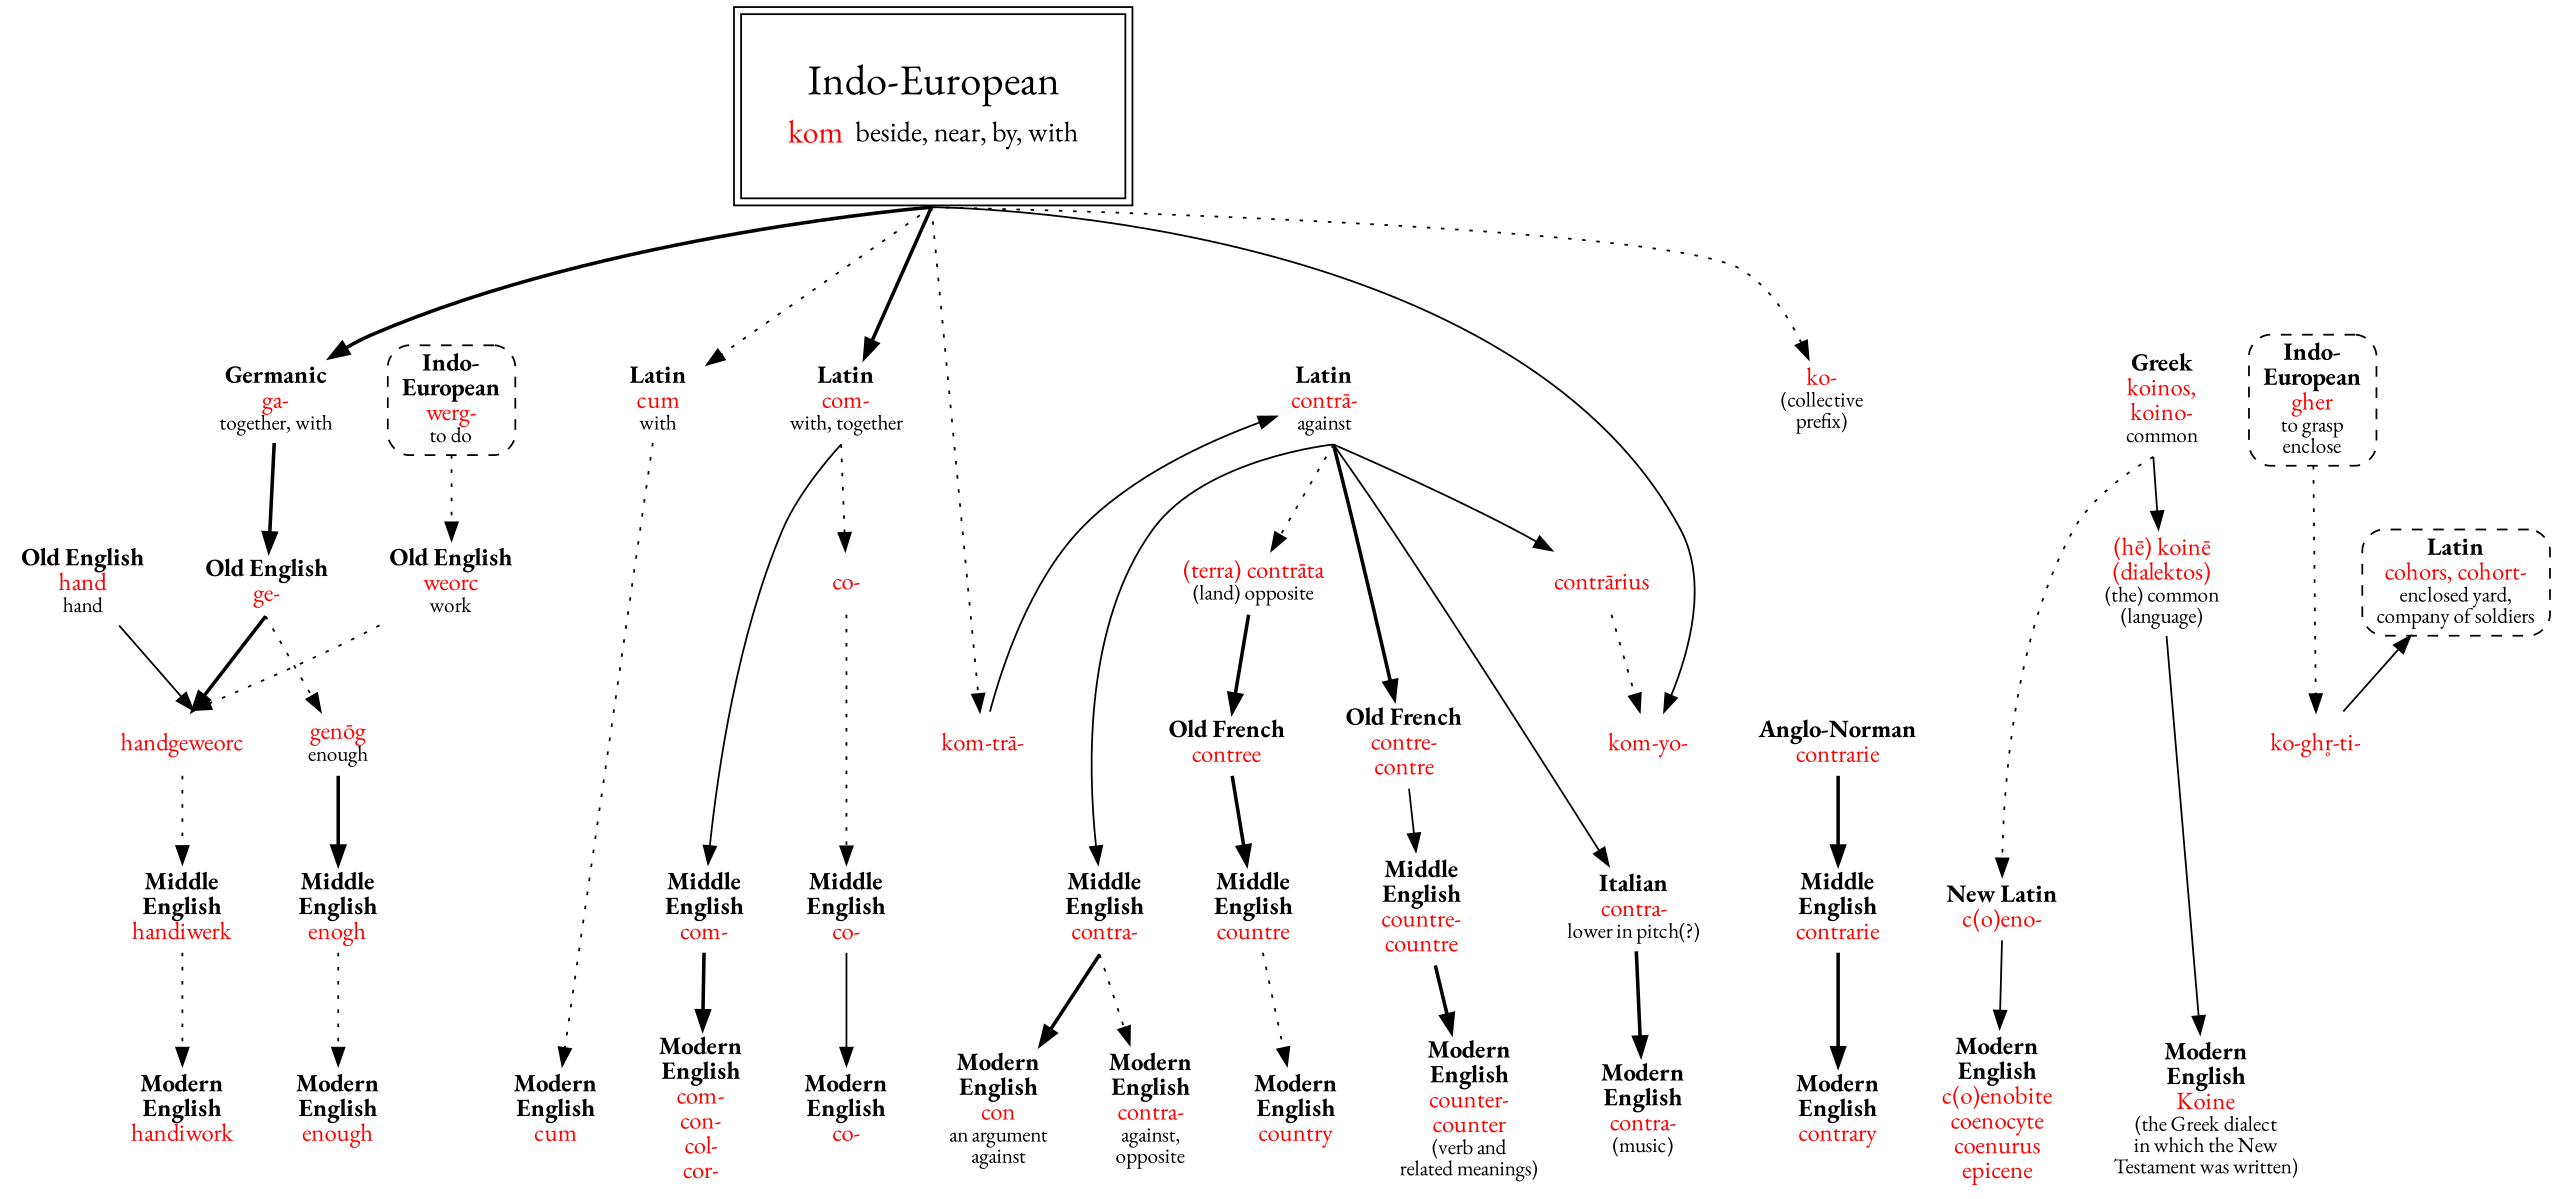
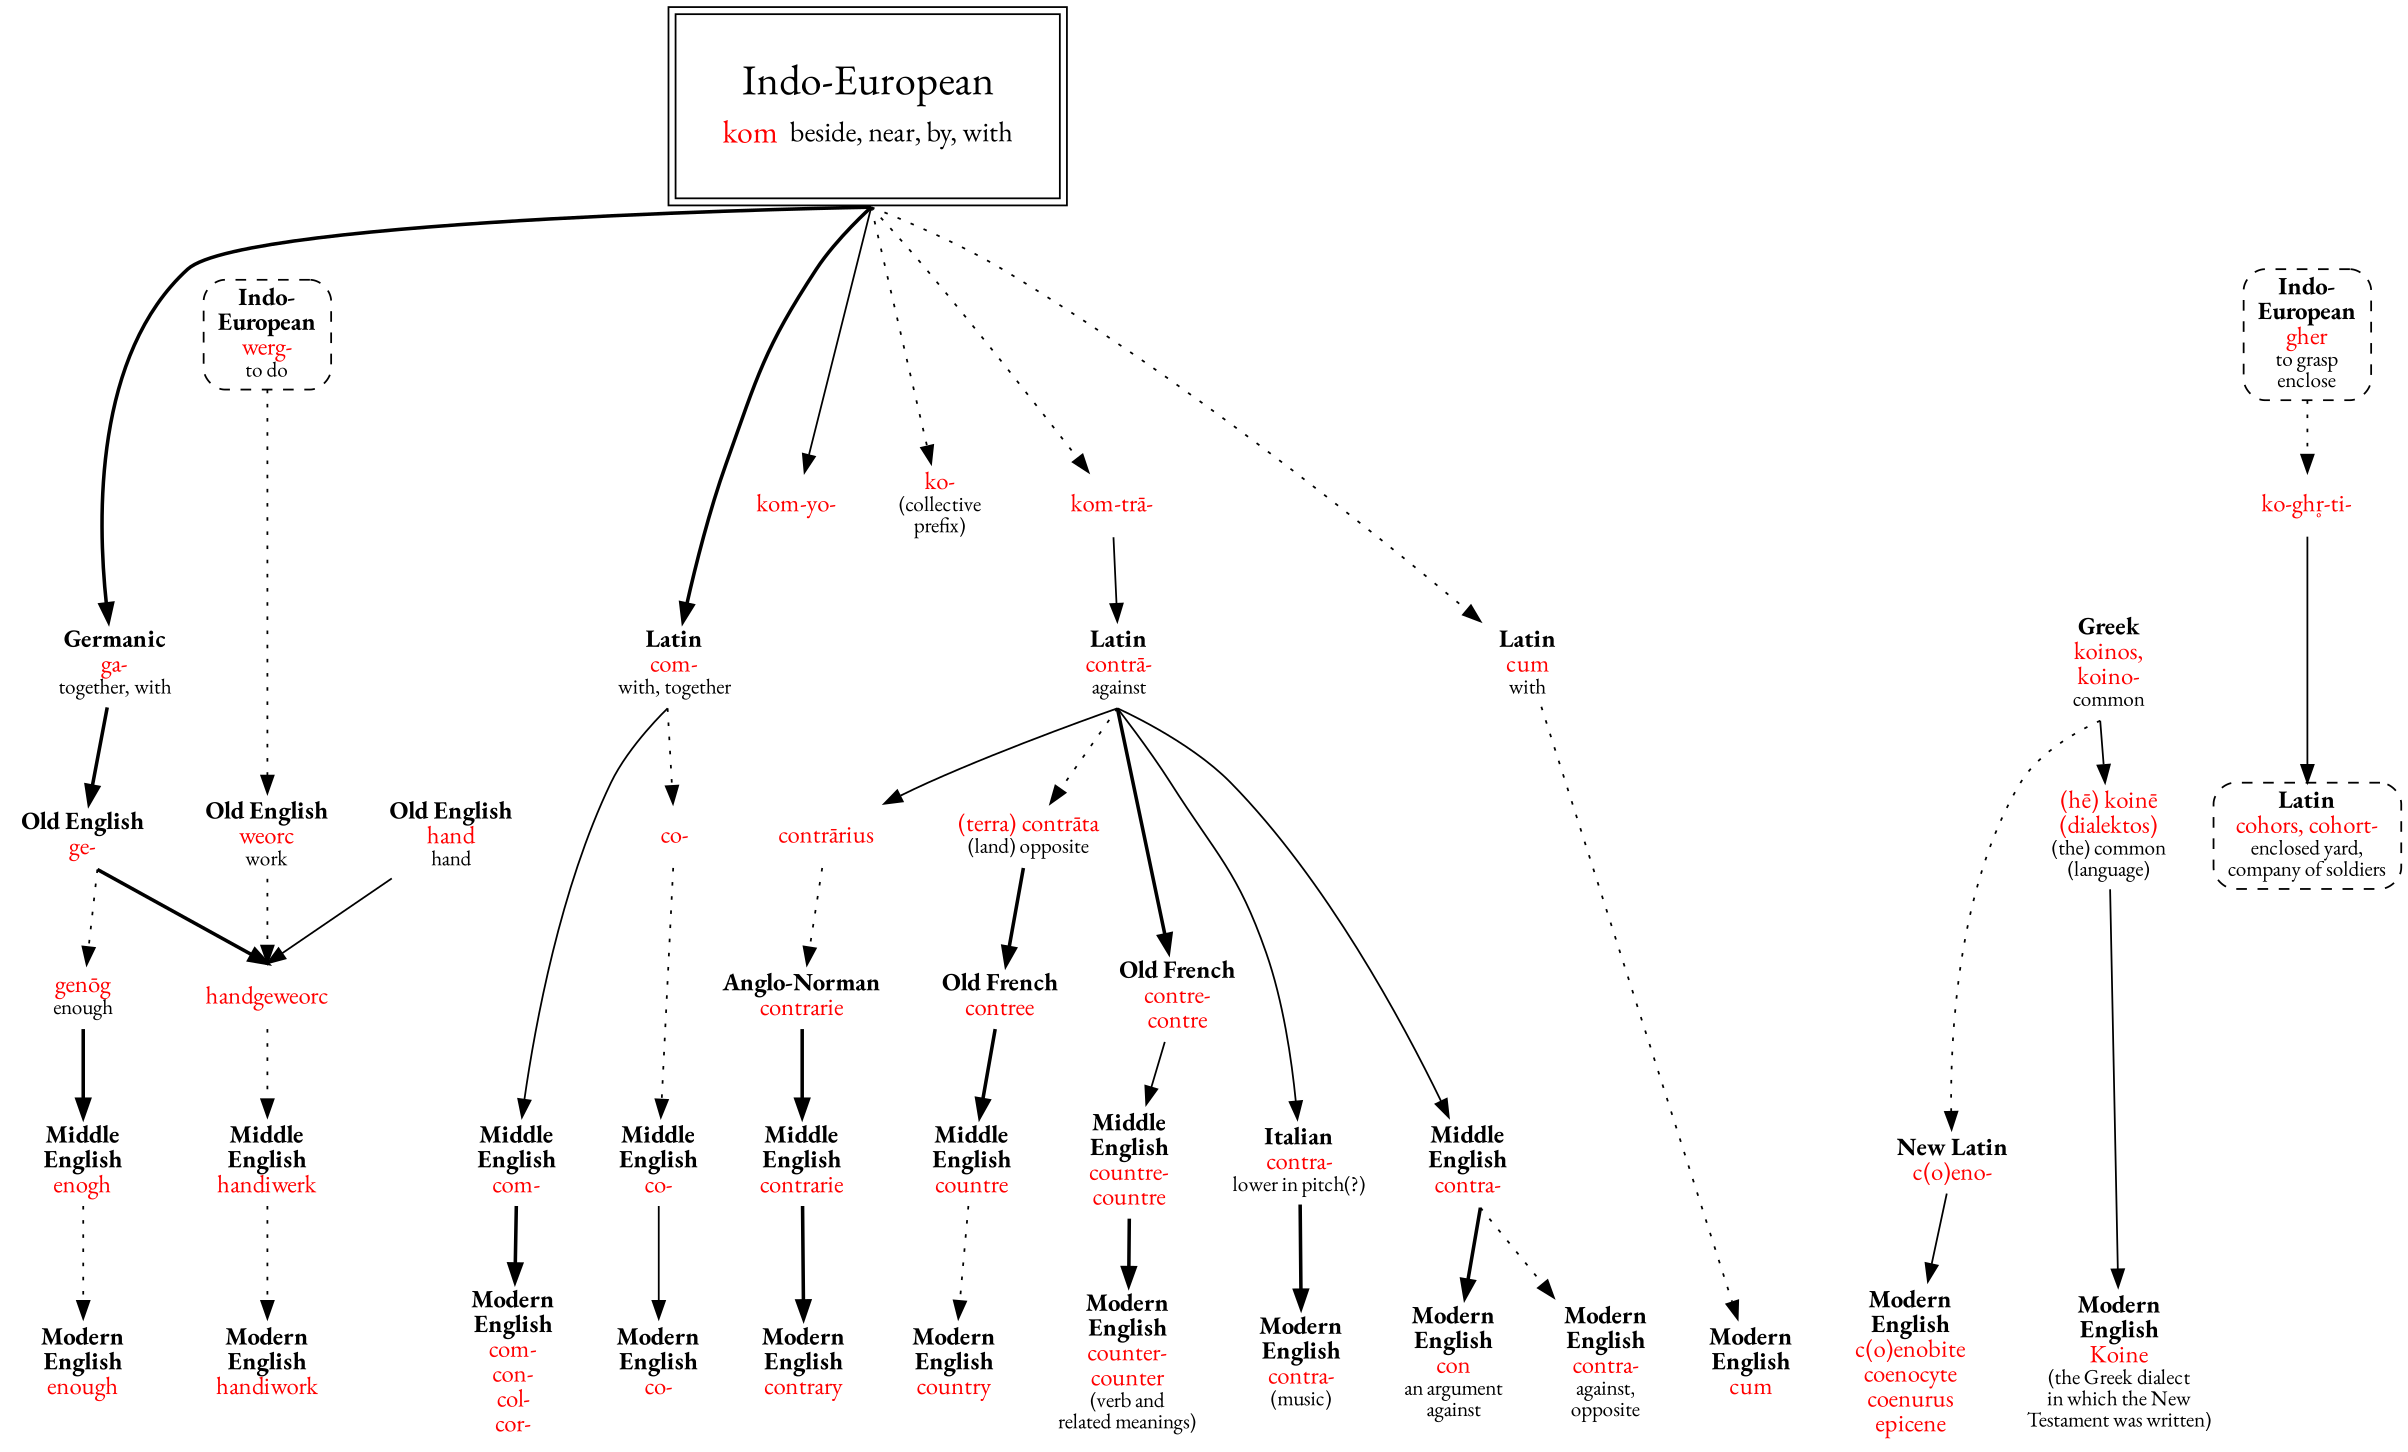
  strict digraph {
    fontname="EB Garamond"
    node [fontname="EB Garamond" shape=none]
    edge [fontname="EB Garamond" style=dotted]
    n1 [label=<<b>Modern<br/>English</b><br/><font color="red">enough</font>>]
    n2 [label=<<b>Modern<br/>English</b><br/><font color="red">handiwork</font>>]
    n3 [label=<<b>Modern<br/>English</b><br/><font color="red">cum</font>>]
    n4 [label=<<b>Modern<br/>English</b><br/><font color="red">com-<br/>con-<br/>col-<br/>cor-</font>>]
    n5 [label=<<b>Modern<br/>English</b><br/><font color="red">co-</font>>]
    n6 [label=<<b>Modern<br/>English</b><br/><font color="red">contra-</font><br/><font point-size="12">against,<br/>opposite</font>>]
    n7 [label=<<b>Modern<br/>English</b><br/><font color="red">contra-</font><br/><font point-size="12">(music)</font>>]
    n8 [label=<<b>Modern<br/>English</b><br/><font color="red">con</font><br/><font point-size="12">an argument<br/>against</font>>]
    n9 [label=<<b>Modern<br/>English</b><br/><font color="red">contrary</font>>]
    n10 [label=<<b>Modern<br/>English</b><br/><font color="red">counter-<br/>counter</font><br/><font point-size="12">(verb and<br/>related meanings)</font>>]
    n11 [label=<<b>Modern<br/>English</b><br/><font color="red">country</font>>]
    n12 [label=<<b>Modern<br/>English</b><br/><font color="red">c(o)enobite<br/>coenocyte<br/>coenurus<br/>epicene</font>>]
    n13 [label=<<b>Modern<br/>English</b><br/><font color="red">Koine</font><br/><font point-size="12">(the Greek dialect<br/>in which the New<br/>Testament was written)</font>>]
    n14 [label=<<b>Middle<br/>English</b><br/><font color="red">enogh</font>>]
    n15 [label=<<b>Middle<br/>English</b><br/><font color="red">handiwerk</font>>]
    n16 [label=<<b>Middle<br/>English</b><br/><font color="red">com-</font>>]
    n17 [label=<<b>Middle<br/>English</b><br/><font color="red">co-</font>>]
    n18 [label=<<b>Middle<br/>English</b><br/><font color="red">contra-</font>>]
    n19 [label=<<b>Middle<br/>English</b><br/><font color="red">contrarie</font>>]
    n20 [label=<<b>Middle<br/>English</b><br/><font color="red">countre-<br/>countre</font>>]
    n21 [label=<<b>Middle<br/>English</b><br/><font color="red">countre</font>>]
    n22 [label=<<b>Indo-<br/>European</b><br/><font color="red">gher</font><br/><font point-size="12">to grasp<br/>enclose</font>> shape=box style="dashed,rounded"]
    n23 [label=<<b>Indo-<br/>European</b><br/><font color="red">werg-</font><br/><font point-size="12">to do</font>> shape=box style="dashed,rounded"]
    n24 [label=<<b>Germanic</b><br/><font color="red">ga-</font><br/><font point-size="12">together, with</font>>]
    n25 [label=<<b>Latin</b><br/><font color="red">cum</font><br/><font point-size="12">with</font>>]
    n26 [label=<<b>Latin</b><br/><font color="red">com-</font><br/><font point-size="12">with, together</font>>]
    n27 [label=<<b>Latin</b><br/><font color="red">contrā-</font><br/><font point-size="12">against</font>>]
    n28 [label=<<b>Greek</b><br/><font color="red">koinos,<br/>koino-</font><br/><font point-size="12">common</font>>]
    n29 [label=<<b>Old English</b><br/><font color="red">ge-</font>>]
    n30 [label=<<b>Old English</b><br/><font color="red">weorc</font><br/><font point-size="12">work</font>>]
    n31 [label=<<b>Old English</b><br/><font color="red">hand</font><br/><font point-size="12">hand</font>>]
    n32 [label=<<font color="red">kom-trā-</font>>]
    n33 [label=<<font color="red">kom-yo-</font>>]
    n34 [label=<<font color="red">ko-ghr̥-ti-</font>>]
    n35 [label=<<font color="red">co-</font>>]
    n36 [label=<<font color="red">contrārius</font>>]
    n37 [label=<<font color="red">(terra) contrāta</font><br/><font point-size="12">(land) opposite</font>>]
    n38 [label=<<b>Latin</b><br/><font color="red">cohors, cohort-</font><br/><font point-size="12">enclosed yard,<br/>company of soldiers</font>> shape=box style="dashed,rounded"]
    n39 [label=<<b>Anglo-Norman</b><br/><font color="red">contrarie</font>>]
    n40 [label=<<b>Old French</b><br/><font color="red">contre-<br/>contre</font>>]
    n41 [label=<<b>Old French</b><br/><font color="red">contree</font>>]
    n42 [label=<<b>Italian</b><br/><font color="red">contra-</font><br/><font point-size="12">lower in pitch(?)</font>>]
    n43 [label=<<b>New Latin</b><br/><font color="red">c(o)eno-</font>>]
    n44 [label=<<font color="red">(hē) koinē<br/>(dialektos)</font><br/><font point-size="12">(the) common<br/>(language)</font>>]
    n45 [label=<<font color="red">genōg</font><br/><font point-size="12">enough</font>>]
    n46 [label=<<font color="red">handgeweorc</font>>]
    n47 [label=<<table border="0"><tr><td colspan="2"><font point-size="24">Indo-European</font></td></tr><tr><td><font point-size="18" color="red">kom</font></td><td><font point-size="16">beside, near, by, with</font></td></tr></table>> margin=.3 peripheries=2 shape=rect]
    n48 [label=<<font color="red">ko-</font><br/><font point-size="12">(collective<br/>prefix)</font>>]
    subgraph sub_1 {
      rank=same
      n1
      n2
      n3
      n4
      n5
      n6
      n7
      n8
      n9
      n10
      n11
      n12
      n13
    }
    subgraph sub_2 {
      rank=same
      n14
      n15
      n16
      n17
      n18
      n19
      n20
      n21
    }
    subgraph sub_3 {
      rank=same
      n22
      n23
    }
    subgraph sub_4 {
      rank=same
      n24
      n25
      n26
      n27
      n28
    }
    subgraph sub_5 {
      rank=same
      n29
      n30
      n31
    }
    subgraph sub_6 {
      rank=same
      n32
      n33
      n34
    }
    subgraph sub_7 {
      rank=same
      n35
      n36
      n37
      n38
    }
    subgraph sub_8 {
      rank=same
      n39
      n40
      n41
    }
    n14 -> n1
    n15 -> n2
    n16 -> n4 [style=bold]
    n17 -> n5 [style=solid]
    n18 -> n6 [sametail=1]
    n18 -> n8 [sametail=1 style=bold]
    n19 -> n9 [style=bold]
    n20 -> n10 [style=bold]
    n21 -> n11
    n22 -> n34 [samehead=1]
    n23 -> n30
    n24 -> n29 [style=bold]
    n25 -> n3
    n26 -> n16 [sametail=1 style=solid]
    n26 -> n35 [sametail=1 weight=2]
    n27 -> n18 [sametail=1 style=solid]
    n27 -> n36 [sametail=1 style=solid]
    n27 -> n37 [sametail=1]
    n27 -> n40 [sametail=1 style=bold]
    n27 -> n42 [sametail=1 style=solid]
    n28 -> n43 [sametail=1]
    n28 -> n44 [sametail=1 style=solid weight=2]
    n29 -> n30 [style=invis]
    n29 -> n45 [sametail=1]
    n29 -> n46 [samehead=1 sametail=1 style=bold]
    n30 -> n46 [samehead=1]
    n31 -> n29 [style=invis]
    n31 -> n46 [samehead=1 style=solid]
    n32 -> n27 [style=solid]
    n34 -> n38 [style=solid]
    n35 -> n17
-   n36 -> n33
+   n36 -> n39
    n37 -> n41 [style=bold]
    n39 -> n19 [style=bold]
    n40 -> n20 [style=solid]
    n41 -> n21 [style=bold]
    n42 -> n7 [style=bold]
    n43 -> n12 [style=solid]
    n44 -> n13 [style=solid]
    n45 -> n14 [style=bold]
    n46 -> n15
    n47 -> n24 [minlen=2 sametail=1 style=bold]
    n47 -> n25 [minlen=2 sametail=1]
    n47 -> n26 [minlen=2 sametail=1 style=bold]
    n47 -> n32 [minlen=2 sametail=1]
    n47 -> n33 [minlen=2 sametail=1 style=solid]
    n47 -> n48 [minlen=2 sametail=1]
  }
